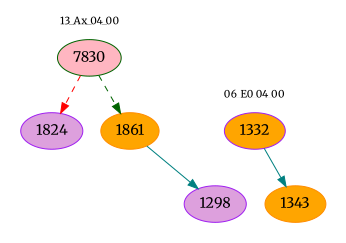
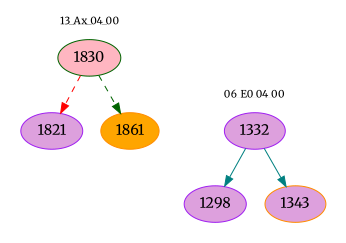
  digraph {
    fontname=Merriweather
    node [color=purple fillcolor=plum fontname=Merriweather style=filled]
    edge [color=teal fontname=Merriweather style=dashed]
-   n1 [color=darkgreen fillcolor=lightpink label=7830]
-   n2 [label=1824]
+   n1 [color=darkgreen fillcolor=lightpink label=1830]
+   n2 [label=1821]
    n3 [color=darkorange fillcolor=orange label=1861]
-   n4 [fillcolor=orange label=1332]
+   n4 [label=1332]
    n5 [label=1298]
-   n6 [color=darkorange fillcolor=orange label=1343]
+   n6 [color=darkorange label=1343]
    subgraph cluster_1 {
      color=white
      fontsize=10
      label="13_Ax_04_00"
      n1
      n2
      n3
    }
    subgraph cluster_2 {
      color=white
      fontsize=10
      label="06_E0_04_00"
      n4
      n5
      n6
    }
    n1 -> n2 [color=red]
    n1 -> n3 [color=darkgreen]
-   n3 -> n5 [style=solid]
+   n4 -> n5 [style=solid]
    n4 -> n6 [style=solid]
  }
